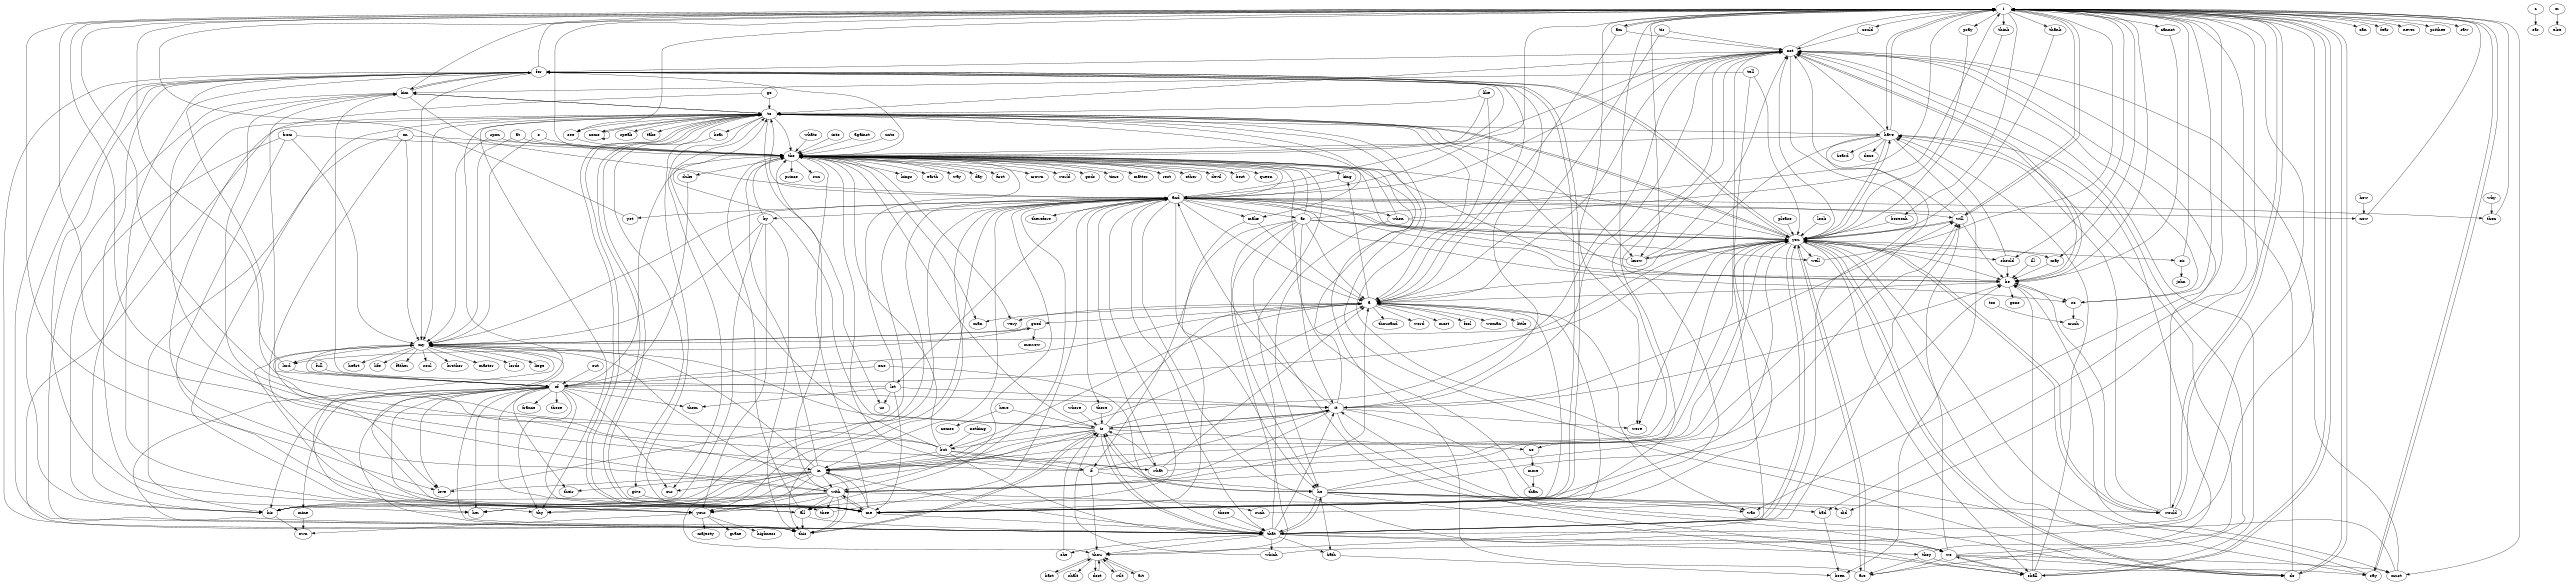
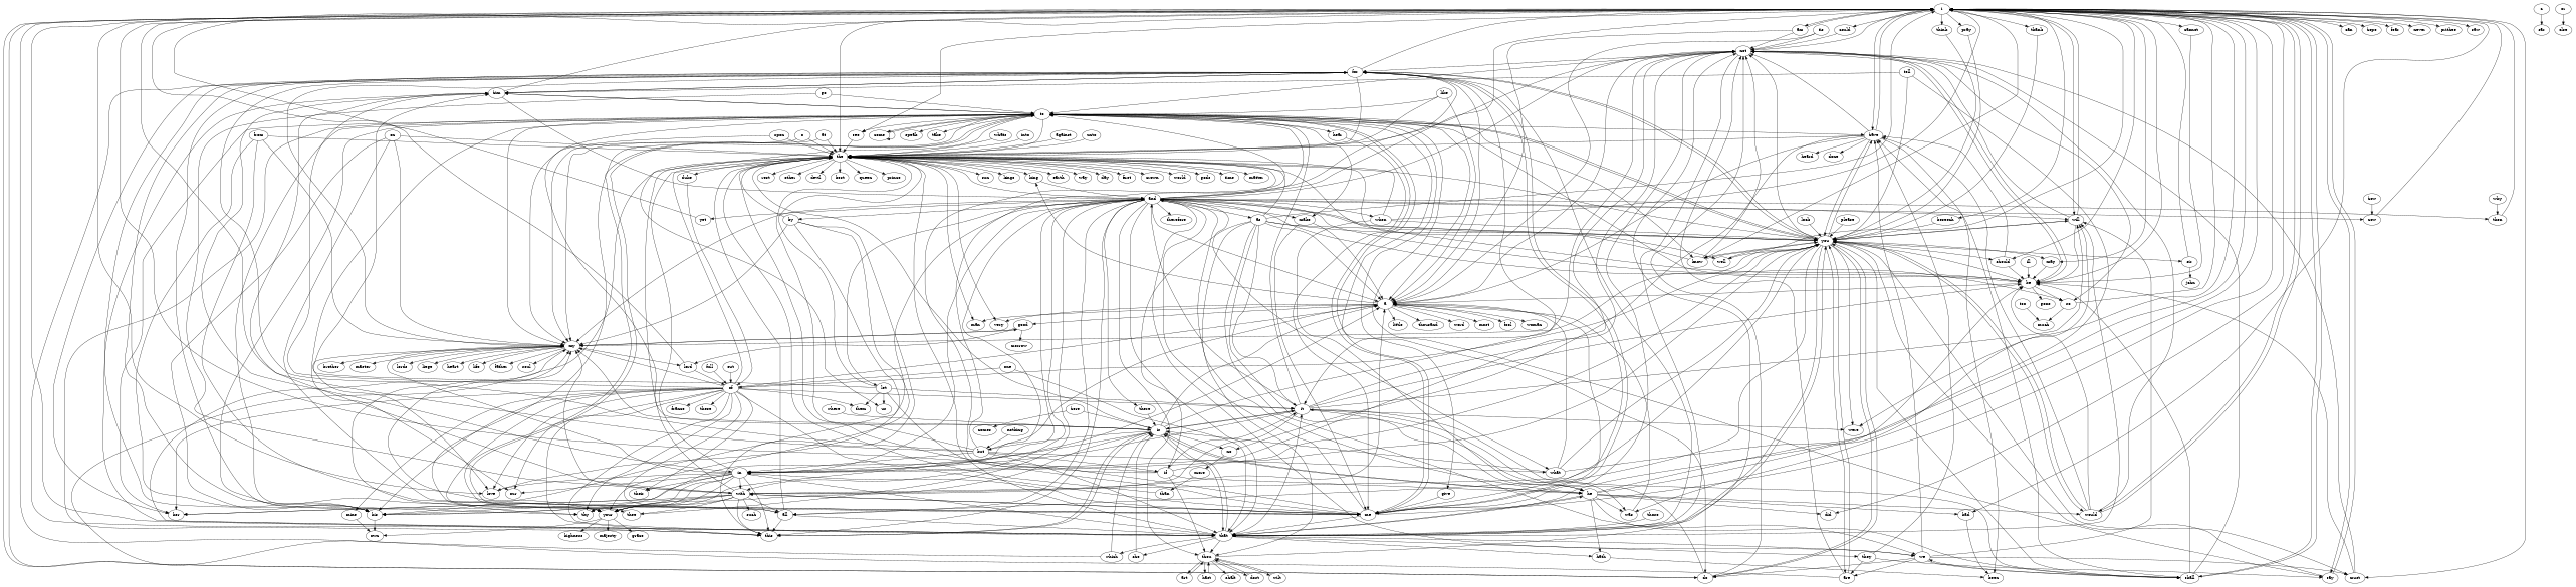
  digraph {
    edge [weight=153]
    i
    am
    have
    the
    will
    be
    do
    would
    know
    shall
    think
    pray
    had
    must
    was
    say
    can
    cannot
    should
    see
    did
    may
    could
    thank
    love
+   hope
    fear
    were
    beseech
    never
    prithee
    saw
    a
    not
    you
    no
    been
    done
    heard
    king
    man
    world
    duke
    gods
    time
    very
    matter
    rest
    other
    devil
    best
    queen
    prince
    sun
    kings
    earth
    way
    day
    first
    crown
    so
    gone
    it
    we
    and
    good
    little
    thousand
    word
    most
    fool
    woman
    in
    that
    to
    for
    my
    lord
    heart
    life
    father
    soul
    brother
    master
    lords
    liege
    of
    morrow
    his
    all
    this
    your
    our
    her
    thy
    their
    me
    him
    mine
    them
    france
    these
    are
    sir
    well
    more
    with
    is
    he
    thou
    hath
    they
    she
    which
    own
    grace
    highness
    majesty
    give
    make
    come
    us
    thee
    speak
    hear
    take
    but
    by
    as
    let
    there
    what
    when
    now
    yet
    then
    therefore
    such
    if
    much
    art
    hast
    shalt
    dost
    wilt
    john
    than
    like
    out
    from
    on
    c
    sar
    at
    how
    upon
    o
    tell
    go
    full
    where
    into
    here
    comes
    one
    against
    why
    or
    else
    those
    tis
    please
    ill
    unto
    too
    look
    whats
    nothing
    i -> am [weight=1857]
    i -> have [weight=1623]
    i -> the [weight=343]
    i -> will [weight=1579]
    i -> be [weight=116]
    i -> do [weight=825]
    i -> would [weight=674]
    i -> know [weight=625]
    i -> shall [weight=398]
    i -> think [weight=400]
    i -> pray [weight=395]
    i -> had [weight=349]
    i -> must [weight=343]
    i -> was [weight=322]
    i -> say [weight=320]
    i -> can [weight=287]
    i -> cannot [weight=282]
    i -> should [weight=268]
    i -> see [weight=213]
    i -> did [weight=270]
    i -> may [weight=227]
    i -> could [weight=202]
    i -> thank [weight=201]
    i -> love [weight=172]
+   i -> hope
    i -> fear [weight=152]
    i -> were [weight=125]
    i -> beseech [weight=112]
    i -> never [weight=138]
    i -> prithee [weight=119]
    i -> saw [weight=109]
    am -> i [weight=199]
    am -> a [weight=147]
    am -> not
    have -> i [weight=233]
    have -> the [weight=120]
    have -> a [weight=264]
    have -> not [weight=130]
    have -> you [weight=263]
    have -> no [weight=149]
    have -> been [weight=239]
    have -> done [weight=189]
    have -> heard [weight=110]
    the -> king [weight=664]
    the -> man [weight=146]
    the -> world [weight=427]
    the -> duke [weight=296]
    the -> gods [weight=195]
    the -> time [weight=194]
    the -> very [weight=172]
    the -> matter [weight=165]
    the -> rest [weight=164]
    the -> other [weight=162]
    the -> devil [weight=136]
    the -> best [weight=131]
    the -> queen [weight=130]
    the -> prince [weight=130]
    the -> sun [weight=130]
    the -> kings [weight=130]
    the -> earth [weight=129]
    the -> way [weight=128]
    the -> day [weight=128]
    the -> first [weight=126]
    the -> crown [weight=111]
    will -> i [weight=234]
    will -> be [weight=332]
    will -> not [weight=514]
    will -> you [weight=263]
    be -> the [weight=179]
    be -> a [weight=267]
    be -> not [weight=203]
    be -> so [weight=224]
    be -> gone [weight=119]
    do -> i [weight=145]
    do -> not [weight=471]
    do -> you [weight=389]
    do -> it [weight=141]
    would -> i [weight=144]
    would -> have [weight=242]
    would -> be [weight=136]
    would -> not [weight=273]
    would -> you [weight=112]
    know -> the [weight=119]
    know -> not [weight=209]
    know -> you [weight=114]
    shall -> i [weight=252]
    shall -> have [weight=166]
    shall -> be [weight=538]
    shall -> not [weight=224]
    shall -> we [weight=155]
    think -> you [weight=117]
    pray -> you [weight=384]
    had -> been [weight=117]
    must -> be [weight=232]
    must -> not [weight=111]
    was -> a [weight=169]
    say -> i [weight=119]
    say -> you [weight=136]
    cannot -> be [weight=121]
    should -> have [weight=115]
    should -> be [weight=275]
    see -> the [weight=135]
    may -> be [weight=227]
    could -> not [weight=141]
    thank -> you [weight=132]
    love -> and [weight=150]
    beseech -> you [weight=145]
    a -> king [weight=127]
    a -> man [weight=457]
    a -> very [weight=115]
    a -> good [weight=220]
    a -> little [weight=183]
    a -> thousand [weight=151]
    a -> word [weight=146]
    a -> most [weight=120]
    a -> fool [weight=120]
    a -> woman [weight=109]
    not -> i [weight=148]
    not -> the [weight=230]
    not -> be [weight=255]
    not -> a [weight=253]
    not -> so [weight=281]
    not -> in [weight=145]
    not -> that [weight=110]
    not -> to [weight=301]
    not -> for [weight=167]
    you -> have [weight=650]
    you -> the [weight=129]
    you -> will [weight=249]
    you -> be [weight=120]
    you -> do [weight=250]
    you -> would [weight=141]
    you -> know [weight=217]
    you -> shall [weight=426]
    you -> must [weight=228]
    you -> should [weight=122]
    you -> may [weight=192]
    you -> were [weight=152]
    you -> not [weight=221]
    you -> and [weight=270]
    you -> in [weight=155]
    you -> that [weight=163]
    you -> to [weight=349]
    you -> for [weight=149]
    you -> my [weight=140]
    you -> all [weight=115]
    you -> are [weight=719]
    you -> sir [weight=206]
    you -> well [weight=116]
    no -> more [weight=516]
    king -> and [weight=124]
    duke -> of [weight=194]
    so -> i [weight=179]
    so -> much [weight=248]
    it -> will [weight=123]
    it -> be [weight=267]
    it -> shall [weight=137]
    it -> was [weight=233]
    it -> were [weight=141]
    it -> not [weight=200]
    it -> and [weight=173]
    it -> in [weight=138]
    it -> to [weight=137]
    it -> with [weight=115]
    it -> is [weight=1080]
    we -> have [weight=302]
    we -> will [weight=268]
    we -> do [weight=116]
    we -> shall [weight=167]
    we -> must [weight=115]
    we -> are [weight=276]
    and -> i [weight=730]
    and -> the [weight=728]
    and -> will [weight=146]
    and -> be [weight=163]
    and -> a [weight=294]
    and -> not [weight=205]
    and -> you [weight=261]
    and -> so [weight=415]
    and -> we [weight=119]
    and -> in [weight=348]
    and -> that [weight=295]
    and -> to [weight=358]
    and -> for [weight=188]
    and -> my [weight=316]
    and -> his [weight=289]
    and -> all [weight=311]
    and -> this [weight=145]
    and -> your [weight=174]
    and -> with [weight=235]
    and -> he [weight=219]
    and -> thou [weight=151]
    and -> make [weight=159]
    and -> by [weight=205]
    and -> as [weight=159]
    and -> let [weight=246]
    and -> there [weight=131]
    and -> what [weight=166]
    and -> when [weight=161]
    and -> now [weight=160]
    and -> yet [weight=251]
    and -> then [weight=234]
    and -> therefore [weight=144]
    good -> my [weight=124]
    good -> lord
    good -> morrow [weight=112]
    in -> the [weight=1581]
    in -> love [weight=135]
    in -> a [weight=442]
    in -> that [weight=160]
    in -> my [weight=492]
    in -> his [weight=461]
    in -> this [weight=430]
    in -> your [weight=327]
    in -> our [weight=170]
    in -> her [weight=170]
    in -> thy [weight=219]
    in -> their [weight=183]
    in -> with [weight=132]
    that -> i [weight=918]
    that -> the [weight=276]
    that -> will [weight=129]
    that -> you [weight=419]
    that -> it [weight=132]
    that -> we [weight=190]
    that -> my [weight=124]
    that -> is [weight=281]
    that -> he [weight=324]
    that -> thou [weight=214]
    that -> hath [weight=117]
    that -> they [weight=118]
    that -> she [weight=138]
    that -> which [weight=167]
    to -> have [weight=243]
    to -> the [weight=1517]
    to -> be [weight=968]
    to -> do [weight=285]
    to -> know [weight=139]
    to -> say [weight=170]
    to -> see [weight=274]
    to -> a [weight=282]
    to -> you [weight=384]
    to -> my [weight=478]
    to -> his [weight=294]
    to -> this [weight=242]
    to -> your [weight=347]
    to -> our [weight=162]
    to -> her [weight=233]
    to -> thy [weight=158]
    to -> me [weight=468]
    to -> him [weight=296]
    to -> give [weight=143]
    to -> make [weight=351]
    to -> come [weight=131]
    to -> us [weight=120]
    to -> thee [weight=209]
    to -> speak [weight=154]
    to -> hear [weight=149]
    to -> take [weight=121]
    for -> i [weight=322]
    for -> the [weight=545]
    for -> a [weight=365]
    for -> you [weight=245]
    for -> it [weight=166]
    for -> that [weight=165]
    for -> my [weight=325]
    for -> his [weight=211]
    for -> this [weight=214]
    for -> your [weight=231]
    for -> her [weight=111]
    for -> thy
    for -> me [weight=169]
    for -> him [weight=122]
    my -> love [weight=160]
    my -> good [weight=229]
    my -> lord [weight=1647]
    my -> heart [weight=315]
    my -> life [weight=227]
    my -> father [weight=222]
    my -> soul [weight=152]
    my -> brother [weight=134]
    my -> master [weight=127]
    my -> lords [weight=115]
    my -> liege [weight=111]
    lord -> i [weight=164]
    lord -> of [weight=160]
    of -> the [weight=1379]
    of -> love [weight=127]
    of -> a [weight=546]
    of -> you [weight=208]
    of -> it [weight=326]
    of -> that [weight=207]
    of -> my [weight=696]
    of -> his [weight=575]
    of -> all [weight=310]
    of -> this [weight=503]
    of -> your [weight=496]
    of -> our [weight=326]
    of -> her [weight=286]
    of -> thy [weight=234]
    of -> their
    of -> me [weight=170]
    of -> him [weight=212]
    of -> mine [weight=175]
    of -> them [weight=162]
    of -> france [weight=130]
    of -> these [weight=127]
    his -> own
    all -> the [weight=547]
    all -> that [weight=122]
    all -> my [weight=167]
    all -> this [weight=133]
    this -> is [weight=489]
    your -> own [weight=120]
    your -> grace [weight=236]
    your -> highness [weight=152]
    your -> majesty [weight=117]
    me -> i [weight=224]
    me -> the [weight=154]
    me -> a [weight=140]
    me -> not [weight=128]
    me -> and [weight=314]
    me -> in [weight=196]
    me -> that [weight=136]
    me -> to [weight=453]
    me -> for [weight=161]
    me -> my [weight=115]
    me -> with [weight=157]
    him -> i [weight=111]
    him -> and [weight=270]
    him -> in [weight=134]
    him -> that [weight=171]
    him -> to [weight=239]
    him -> for [weight=126]
    mine -> own [weight=189]
    are -> the [weight=110]
    are -> not [weight=151]
    are -> you [weight=230]
    sir -> i [weight=225]
    sir -> john [weight=150]
    well -> i [weight=130]
    more -> than [weight=317]
    with -> the [weight=543]
    with -> a [weight=506]
    with -> you [weight=289]
    with -> my [weight=219]
    with -> his [weight=231]
    with -> all [weight=177]
    with -> this [weight=125]
    with -> your [weight=164]
    with -> her [weight=212]
    with -> thy [weight=120]
    with -> me [weight=363]
    with -> him [weight=322]
    with -> thee [weight=132]
    with -> such [weight=114]
    is -> the [weight=690]
    is -> a [weight=579]
    is -> not [weight=531]
    is -> no [weight=237]
    is -> it [weight=262]
    is -> in [weight=144]
    is -> that [weight=149]
    is -> to [weight=178]
    is -> my [weight=249]
    is -> this [weight=217]
    is -> your [weight=151]
    is -> he [weight=188]
    is -> but [weight=130]
    he -> will [weight=209]
    he -> be [weight=116]
    he -> would [weight=151]
    he -> shall [weight=186]
    he -> had [weight=132]
    he -> was [weight=224]
    he -> did [weight=130]
    he -> that [weight=230]
    he -> is [weight=657]
    he -> hath [weight=341]
    thou -> not [weight=110]
    thou -> art [weight=523]
    thou -> hast [weight=374]
    thou -> shalt [weight=234]
    thou -> dost [weight=154]
    thou -> wilt [weight=149]
    hath -> been [weight=111]
    they -> have [weight=171]
    they -> say [weight=121]
    they -> are [weight=338]
    she -> is [weight=291]
    which -> i [weight=212]
    which -> is [weight=182]
    give -> me [weight=365]
    make -> a [weight=144]
    make -> me [weight=115]
    come -> to [weight=332]
    come -> come [weight=117]
    thee -> and [weight=133]
    thee -> to [weight=129]
    hear -> me [weight=134]
    but -> i [weight=393]
    but -> the [weight=173]
    but -> a [weight=206]
    but -> in [weight=144]
    but -> that [weight=195]
    but -> to [weight=183]
    but -> for [weight=128]
    but -> what [weight=109]
    but -> if [weight=110]
    by -> the [weight=595]
    by -> my [weight=268]
    by -> his [weight=118]
    by -> this [weight=184]
    by -> your [weight=132]
    as -> i [weight=556]
    as -> the [weight=266]
    as -> a [weight=241]
    as -> you [weight=270]
    as -> it [weight=137]
    as -> we [weight=112]
    as -> well [weight=116]
    as -> he [weight=173]
    as -> thou [weight=133]
    as -> if [weight=122]
    let -> the [weight=118]
    let -> it
    let -> me [weight=513]
    let -> him [weight=251]
    let -> them [weight=124]
    let -> us [weight=265]
    there -> is [weight=434]
    what -> i [weight=240]
    what -> a [weight=168]
    what -> you [weight=149]
    what -> is [weight=356]
    when -> i [weight=329]
    when -> the [weight=117]
    when -> you [weight=147]
    when -> he [weight=186]
    now -> i [weight=142]
    yet -> i [weight=151]
    then -> i [weight=113]
-   such -> a [weight=444]
    if -> i [weight=467]
    if -> the [weight=134]
    if -> you [weight=540]
    if -> it [weight=212]
    if -> he [weight=263]
    if -> thou [weight=321]
    art -> thou [weight=223]
    hast -> thou
    dost -> thou [weight=209]
    wilt -> thou [weight=138]
    than -> the [weight=144]
    like -> the [weight=156]
    like -> a [weight=504]
    like -> to [weight=144]
    out -> of [weight=458]
    from -> the [weight=431]
    from -> my [weight=147]
    from -> his [weight=112]
    from -> me [weight=134]
    on -> the [weight=415]
    on -> my [weight=181]
    on -> his [weight=131]
    on -> me [weight=120]
    c -> sar [weight=344]
    at -> the [weight=333]
    at -> my [weight=112]
    how -> now [weight=298]
    upon -> the [weight=289]
    upon -> my [weight=162]
    o -> the [weight=287]
    o -> my [weight=133]
    tell -> you [weight=197]
    tell -> me [weight=264]
    tell -> him [weight=114]
    go -> to [weight=235]
    go -> with [weight=145]
    full -> of [weight=208]
    where -> is [weight=195]
    into -> the [weight=169]
    here -> is [weight=147]
    here -> comes
    one -> that [weight=143]
    one -> of [weight=148]
    against -> the [weight=137]
    why -> then [weight=137]
    or -> else [weight=136]
    those -> that [weight=135]
    tis -> a [weight=133]
    tis -> not [weight=111]
    please -> you [weight=132]
    ill -> be [weight=127]
    unto -> the [weight=124]
    too -> much [weight=121]
    look -> you [weight=116]
    whats -> the [weight=115]
    nothing -> but [weight=112]
  }
